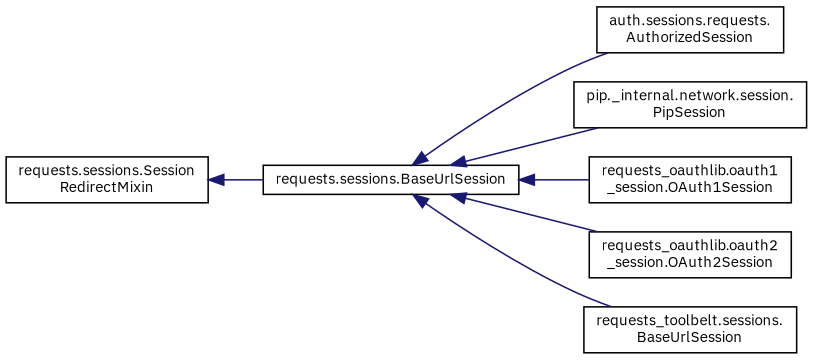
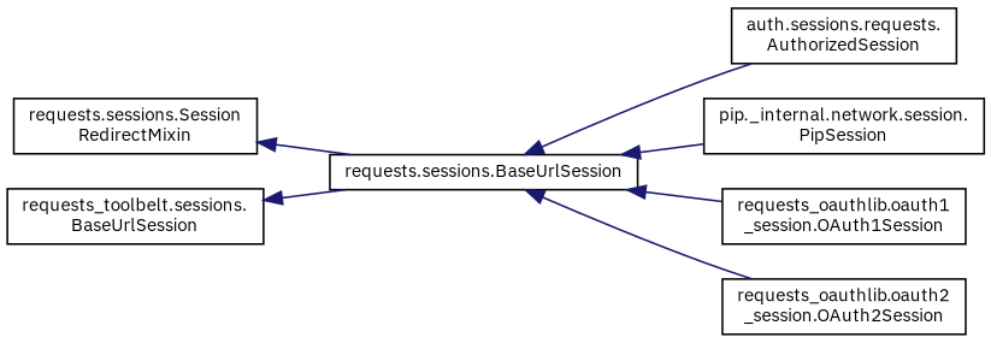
  digraph {
    fontname="IBM Plex Sans"
    rankdir=LR
    node [color=black fillcolor=white fontname="IBM Plex Sans" fontsize=10 shape=record style=filled]
    edge [color=midnightblue dir=back fontname="IBM Plex Sans" fontsize=10 labelfontname=Helvetica labelfontsize=10 style=solid]
    n1 [height=0.2 label="requests.sessions.Session\lRedirectMixin" width=0.4]
    n2 [height=0.2 label="requests.sessions.BaseUrlSession" width=0.4]
    n3 [height=0.2 label="auth.sessions.requests.\lAuthorizedSession" width=0.4]
    n4 [height=0.2 label="pip._internal.network.session.\lPipSession" width=0.4]
    n5 [height=0.2 label="requests_oauthlib.oauth1\l_session.OAuth1Session" width=0.4]
    n6 [height=0.2 label="requests_oauthlib.oauth2\l_session.OAuth2Session" width=0.4]
    n7 [height=0.2 label="requests_toolbelt.sessions.\lBaseUrlSession" width=0.4]
    n1 -> n2
    n2 -> n3
    n2 -> n4
    n2 -> n5
    n2 -> n6
-   n2 -> n7
+   n7 -> n2
  }
